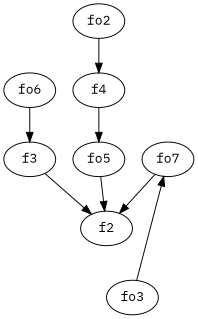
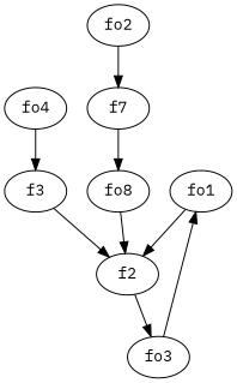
  strict digraph {
    fontname="IBM Plex Mono"
    node [fontname="IBM Plex Mono"]
    edge [fontname="IBM Plex Mono" weight=2]
-   fo1 [label=fo7]
+   fo1
    f2
    fo3
    f3
-   f4
-   fo5
+   f4 [label=f7]
+   fo5 [label=fo8]
    fo2
-   fo4 [label=fo6]
+   fo4
    fo1 -> f2
+   f2 -> fo3
    fo3 -> fo1
    f3 -> f2
    f4 -> fo5
    fo5 -> f2
    fo2 -> f4
    fo4 -> f3
  }
